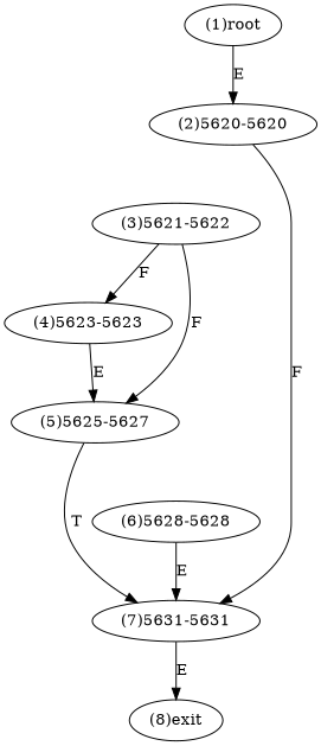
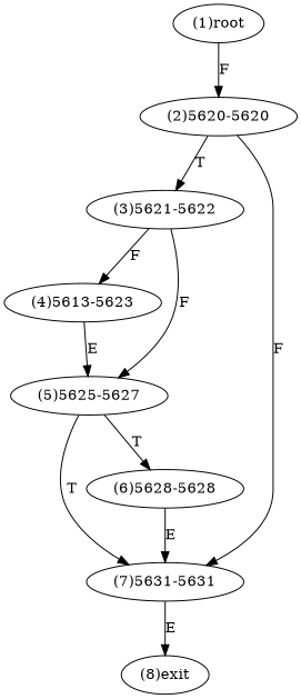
  digraph {
    n1 [label="(1)root"]
    n2 [label="(2)5620-5620"]
    n3 [label="(3)5621-5622"]
    n4 [label="(7)5631-5631"]
-   n5 [label="(4)5623-5623"]
+   n5 [label="(4)5613-5623"]
    n6 [label="(5)5625-5627"]
    n7 [label="(8)exit"]
    n8 [label="(6)5628-5628"]
-   n1 -> n2 [label=E]
+   n1 -> n2 [label=F]
+   n2 -> n3 [label=T]
    n2 -> n4 [label=F]
    n3 -> n5 [label=F]
    n3 -> n6 [label=F]
    n4 -> n7 [label=E]
    n5 -> n6 [label=E]
    n6 -> n4 [label=T]
+   n6 -> n8 [label=T]
    n8 -> n4 [label=E]
  }
